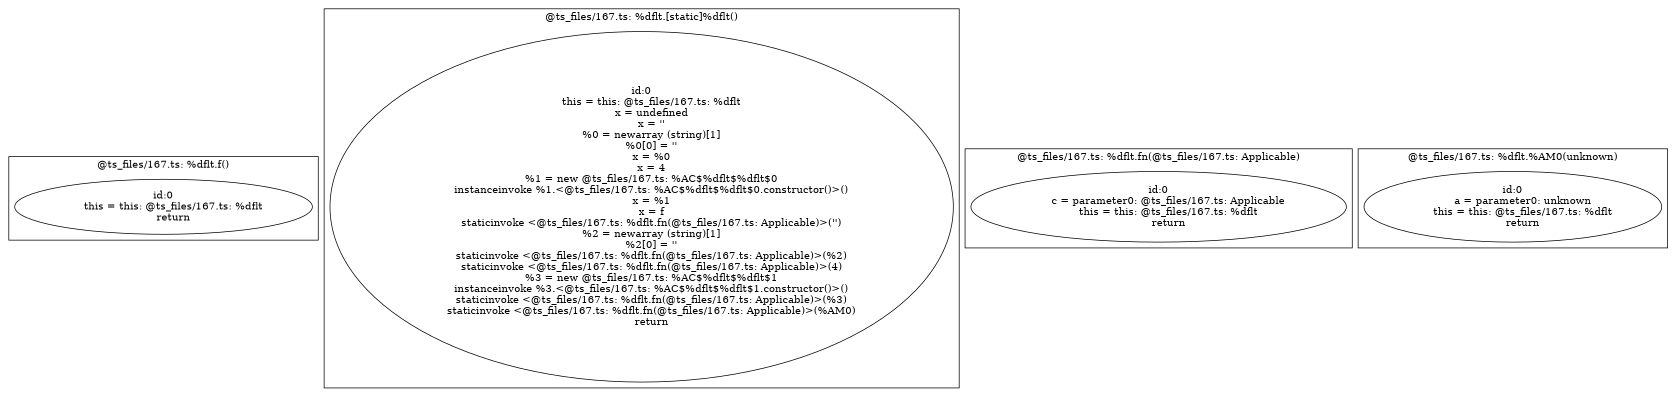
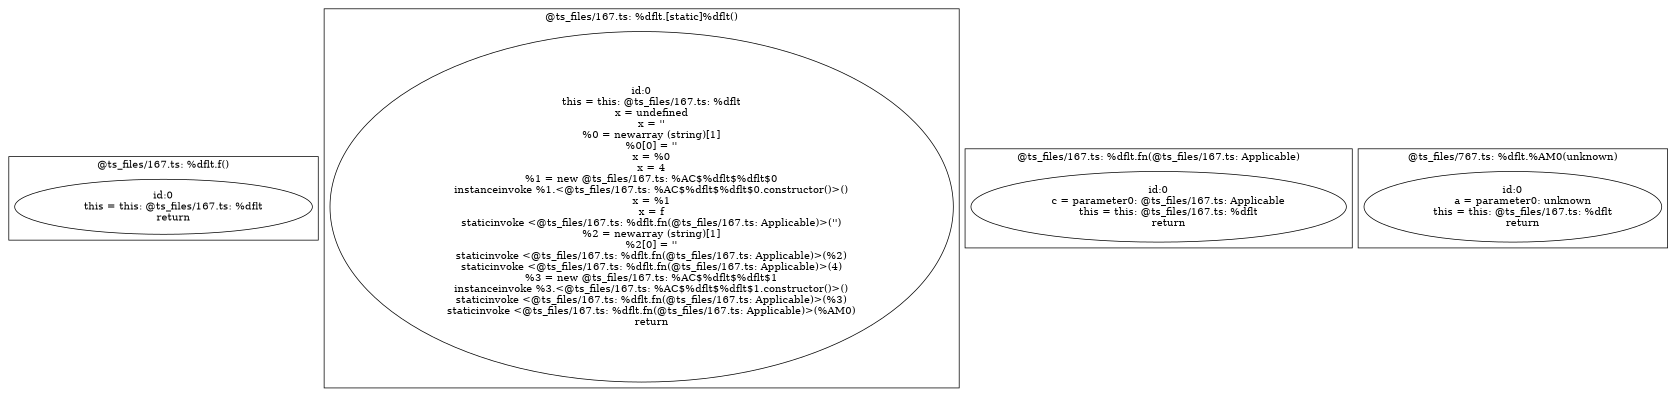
  digraph {
    n1 [label="id:0\n      this = this: @ts_files/167.ts: %dflt\n      return"]
    n2 [label="id:0\n      this = this: @ts_files/167.ts: %dflt\n      x = undefined\n      x = ''\n      %0 = newarray (string)[1]\n      %0[0] = ''\n      x = %0\n      x = 4\n      %1 = new @ts_files/167.ts: %AC$%dflt$%dflt$0\n      instanceinvoke %1.<@ts_files/167.ts: %AC$%dflt$%dflt$0.constructor()>()\n      x = %1\n      x = f\n      staticinvoke <@ts_files/167.ts: %dflt.fn(@ts_files/167.ts: Applicable)>('')\n      %2 = newarray (string)[1]\n      %2[0] = ''\n      staticinvoke <@ts_files/167.ts: %dflt.fn(@ts_files/167.ts: Applicable)>(%2)\n      staticinvoke <@ts_files/167.ts: %dflt.fn(@ts_files/167.ts: Applicable)>(4)\n      %3 = new @ts_files/167.ts: %AC$%dflt$%dflt$1\n      instanceinvoke %3.<@ts_files/167.ts: %AC$%dflt$%dflt$1.constructor()>()\n      staticinvoke <@ts_files/167.ts: %dflt.fn(@ts_files/167.ts: Applicable)>(%3)\n      staticinvoke <@ts_files/167.ts: %dflt.fn(@ts_files/167.ts: Applicable)>(%AM0)\n      return"]
    n3 [label="id:0\n      c = parameter0: @ts_files/167.ts: Applicable\n      this = this: @ts_files/167.ts: %dflt\n      return"]
    n4 [label="id:0\n      a = parameter0: unknown\n      this = this: @ts_files/167.ts: %dflt\n      return"]
    subgraph cluster_1 {
      label="@ts_files/167.ts: %dflt.f()"
      n1
    }
    subgraph cluster_2 {
      label="@ts_files/167.ts: %dflt.[static]%dflt()"
      n2
    }
    subgraph cluster_3 {
      label="@ts_files/167.ts: %dflt.fn(@ts_files/167.ts: Applicable)"
      n3
    }
    subgraph cluster_4 {
-     label="@ts_files/167.ts: %dflt.%AM0(unknown)"
+     label="@ts_files/767.ts: %dflt.%AM0(unknown)"
      n4
    }
    subgraph cluster_5 {
      label="@ts_files/167.ts: Applicable.apply(any)"
    }
  }
